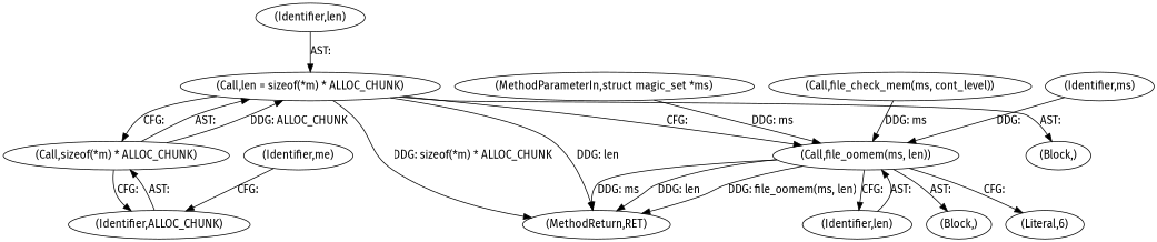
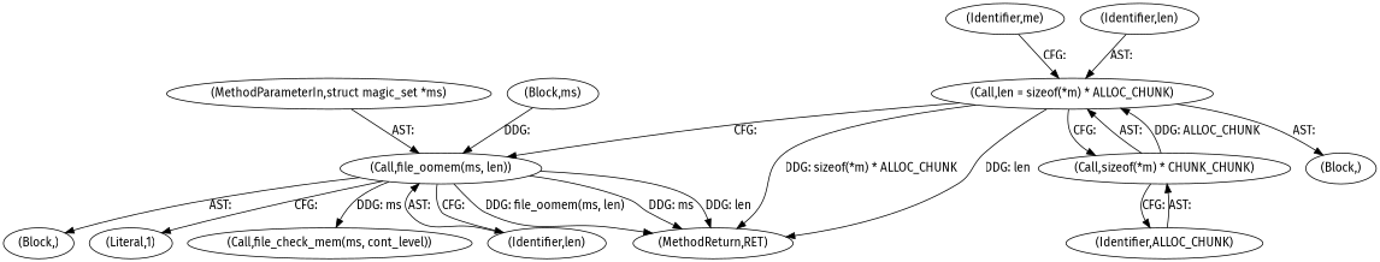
  digraph {
    fontname="Fira Sans"
    node [fontname="Fira Sans"]
    edge [fontname="Fira Sans"]
    n1 [label="(Call,len = sizeof(*m) * ALLOC_CHUNK)"]
-   n2 [label="(Call,sizeof(*m) * ALLOC_CHUNK)"]
+   n2 [label="(Call,sizeof(*m) * CHUNK_CHUNK)"]
    n3 [label="(Call,file_oomem(ms, len))"]
    n4 [label="(Block,)"]
    n5 [label="(MethodReturn,RET)"]
    n6 [label="(Identifier,ALLOC_CHUNK)"]
    n7 [label="(Identifier,len)"]
    n8 [label="(Block,)"]
-   n9 [label="(Literal,6)"]
+   n9 [label="(Literal,1)"]
    n10 [label="(Identifier,me)"]
    n11 [label="(MethodParameterIn,struct magic_set *ms)"]
    n12 [label="(Call,file_check_mem(ms, cont_level))"]
    n13 [label="(Identifier,len)"]
-   n14 [label="(Identifier,ms)"]
+   n14 [label="(Block,ms)"]
    n1 -> n2 [label="CFG: "]
    n1 -> n3 [label="CFG: "]
    n1 -> n4 [label="AST: "]
    n1 -> n5 [label="DDG: sizeof(*m) * ALLOC_CHUNK"]
    n1 -> n5 [label="DDG: len"]
    n2 -> n1 [label="AST: "]
    n2 -> n1 [label="DDG: ALLOC_CHUNK"]
    n2 -> n6 [label="CFG: "]
    n3 -> n5 [label="DDG: ms"]
    n3 -> n5 [label="DDG: len"]
    n3 -> n5 [label="DDG: file_oomem(ms, len)"]
    n3 -> n7 [label="CFG: "]
    n3 -> n8 [label="AST: "]
    n3 -> n9 [label="CFG: "]
    n6 -> n2 [label="AST: "]
    n7 -> n3 [label="AST: "]
-   n10 -> n6 [label="CFG: "]
-   n11 -> n3 [label="DDG: ms"]
-   n12 -> n3 [label="DDG: ms"]
+   n10 -> n1 [label="CFG: "]
+   n11 -> n3 [label="AST: "]
+   n3 -> n12 [label="DDG: ms"]
    n13 -> n1 [label="AST: "]
    n14 -> n3 [label="DDG: "]
  }
